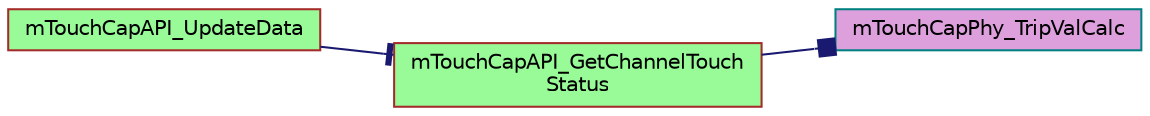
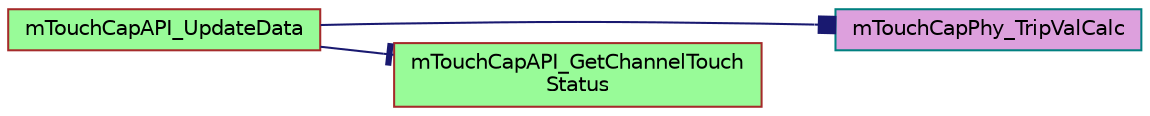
  digraph {
    rankdir=LR
    node [color=brown fillcolor=palegreen fontname=Helvetica fontsize=10 shape=record style=filled]
    edge [color=midnightblue fontname=Helvetica fontsize=10 labelfontname=Helvetica labelfontsize=10 style=solid]
    n1 [fontcolor=black height=0.2 label=mTouchCapAPI_UpdateData width=0.4]
    n2 [color=teal fillcolor=plum height=0.2 label=mTouchCapPhy_TripValCalc width=0.4]
    n3 [height=0.2 label="mTouchCapAPI_GetChannelTouch\lStatus" width=0.4]
-   n3 -> n2 [arrowhead=box]
+   n1 -> n2 [arrowhead=box]
    n1 -> n3 [arrowhead=tee]
  }
